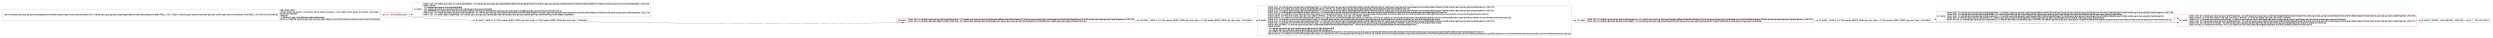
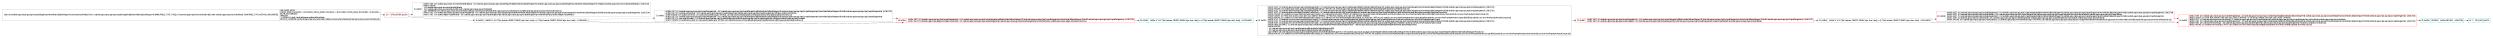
  digraph {
    fontname="Liberation Sans"
    rankdir=LR
    node [color=gray40 fontname="Liberation Sans" shape=record]
    edge [fontname="Liberation Sans"]
    n1 [color=red label="{13\:\ ?|MTH_ENTER_BLOCK\l}"]
    n2 [label="{15\:\ 0x0000|0x0000: IGET  (r0 I:androidx.appcompat.view.ActionMode$Callback) = (r3 I:androidx.appcompat.app.AppCompatDelegateImpl$ActionModeCallbackWrapperV9) androidx.appcompat.app.AppCompatDelegateImpl.ActionModeCallbackWrapperV9.mWrapped androidx.appcompat.view.ActionMode$Callback  (LINE:2723)\l0x0002: INVOKE  \l  (r0 I:androidx.appcompat.view.ActionMode$Callback)\l  (r4 I:androidx.appcompat.view.ActionMode A[D('mode' androidx.appcompat.view.ActionMode)])\l type: INTERFACE call: androidx.appcompat.view.ActionMode.Callback.onDestroyActionMode(androidx.appcompat.view.ActionMode):void A[MD:(androidx.appcompat.view.ActionMode):void (m)]\l0x0005: IGET  (r0 I:androidx.appcompat.app.AppCompatDelegateImpl) = (r3 I:androidx.appcompat.app.AppCompatDelegateImpl$ActionModeCallbackWrapperV9) androidx.appcompat.app.AppCompatDelegateImpl.ActionModeCallbackWrapperV9.this$0 androidx.appcompat.app.AppCompatDelegateImpl  (LINE:2724)\l0x0007: IGET  (r0 I:android.widget.PopupWindow) = (r0 I:androidx.appcompat.app.AppCompatDelegateImpl) androidx.appcompat.app.AppCompatDelegateImpl.mActionModePopup android.widget.PopupWindow \l}"]
    n3 [label="{16\:\ 0x0009|0x0009: IF  (r0 I:??[int, boolean, OBJECT, ARRAY, byte, short, char]) == (0 ??[int, boolean, OBJECT, ARRAY, byte, short, char])  \-\> B:18:0x001a \l}"]
+   n4 [label="{17\:\ 0x000b|0x000b: IGET  (r0 I:androidx.appcompat.app.AppCompatDelegateImpl) = (r3 I:androidx.appcompat.app.AppCompatDelegateImpl$ActionModeCallbackWrapperV9) androidx.appcompat.app.AppCompatDelegateImpl.ActionModeCallbackWrapperV9.this$0 androidx.appcompat.app.AppCompatDelegateImpl  (LINE:2725)\l0x000d: IGET  (r0 I:android.view.Window) = (r0 I:androidx.appcompat.app.AppCompatDelegateImpl) androidx.appcompat.app.AppCompatDelegateImpl.mWindow android.view.Window \l0x000f: INVOKE  (r0 I:android.view.View) = (r0 I:android.view.Window) type: VIRTUAL call: android.view.Window.getDecorView():android.view.View A[MD:():android.view.View (c)]\l0x0013: IGET  (r1 I:androidx.appcompat.app.AppCompatDelegateImpl) = (r3 I:androidx.appcompat.app.AppCompatDelegateImpl$ActionModeCallbackWrapperV9) androidx.appcompat.app.AppCompatDelegateImpl.ActionModeCallbackWrapperV9.this$0 androidx.appcompat.app.AppCompatDelegateImpl \l0x0015: IGET  (r1 I:java.lang.Runnable) = (r1 I:androidx.appcompat.app.AppCompatDelegateImpl) androidx.appcompat.app.AppCompatDelegateImpl.mShowActionModePopup java.lang.Runnable \l0x0017: INVOKE  (r0 I:android.view.View), (r1 I:java.lang.Runnable) type: VIRTUAL call: android.view.View.removeCallbacks(java.lang.Runnable):boolean A[MD:(java.lang.Runnable):boolean (c)]\l}"]
    n5 [color=red label="{18\:\ 0x001a|0x001a: IGET  (r0 I:androidx.appcompat.app.AppCompatDelegateImpl) = (r3 I:androidx.appcompat.app.AppCompatDelegateImpl$ActionModeCallbackWrapperV9) androidx.appcompat.app.AppCompatDelegateImpl.ActionModeCallbackWrapperV9.this$0 androidx.appcompat.app.AppCompatDelegateImpl  (LINE:2728)\l0x001c: IGET  (r0 I:androidx.appcompat.widget.ActionBarContextView) = (r0 I:androidx.appcompat.app.AppCompatDelegateImpl) androidx.appcompat.app.AppCompatDelegateImpl.mActionModeView androidx.appcompat.widget.ActionBarContextView \l}"]
    n6 [color=teal label="{19\:\ 0x001e|0x001e: IF  (r0 I:??[int, boolean, OBJECT, ARRAY, byte, short, char]) == (0 ??[int, boolean, OBJECT, ARRAY, byte, short, char])  \-\> B:21:0x0040 \l}"]
    n7 [label="{20\:\ 0x0020|0x0020: IGET  (r0 I:androidx.appcompat.app.AppCompatDelegateImpl) = (r3 I:androidx.appcompat.app.AppCompatDelegateImpl$ActionModeCallbackWrapperV9) androidx.appcompat.app.AppCompatDelegateImpl.ActionModeCallbackWrapperV9.this$0 androidx.appcompat.app.AppCompatDelegateImpl  (LINE:2729)\l0x0022: INVOKE  (r0 I:androidx.appcompat.app.AppCompatDelegateImpl) type: VIRTUAL call: androidx.appcompat.app.AppCompatDelegateImpl.endOnGoingFadeAnimation():void A[MD:():void (m)]\l0x0025: IGET  (r0 I:androidx.appcompat.app.AppCompatDelegateImpl) = (r3 I:androidx.appcompat.app.AppCompatDelegateImpl$ActionModeCallbackWrapperV9) androidx.appcompat.app.AppCompatDelegateImpl.ActionModeCallbackWrapperV9.this$0 androidx.appcompat.app.AppCompatDelegateImpl  (LINE:2730)\l0x0027: IGET  (r1 I:androidx.appcompat.widget.ActionBarContextView) = (r0 I:androidx.appcompat.app.AppCompatDelegateImpl) androidx.appcompat.app.AppCompatDelegateImpl.mActionModeView androidx.appcompat.widget.ActionBarContextView \l0x0029: INVOKE  (r1 I:androidx.core.view.ViewPropertyAnimatorCompat) = (r1 I:android.view.View) type: STATIC call: androidx.core.view.ViewCompat.animate(android.view.View):androidx.core.view.ViewPropertyAnimatorCompat A[MD:(android.view.View):androidx.core.view.ViewPropertyAnimatorCompat (m)]\l0x002d: CONST  (r2 I:??[int, float, boolean, short, byte, char, OBJECT, ARRAY]) = (0 ??[int, float, boolean, short, byte, char, OBJECT, ARRAY]) \l0x002e: INVOKE  (r1 I:androidx.core.view.ViewPropertyAnimatorCompat) = (r1 I:androidx.core.view.ViewPropertyAnimatorCompat), (r2 I:float) type: VIRTUAL call: androidx.core.view.ViewPropertyAnimatorCompat.alpha(float):androidx.core.view.ViewPropertyAnimatorCompat A[MD:(float):androidx.core.view.ViewPropertyAnimatorCompat (m)]\l0x0032: IPUT  (r1 I:androidx.core.view.ViewPropertyAnimatorCompat), (r0 I:androidx.appcompat.app.AppCompatDelegateImpl) androidx.appcompat.app.AppCompatDelegateImpl.mFadeAnim androidx.core.view.ViewPropertyAnimatorCompat \l0x0034: IGET  (r0 I:androidx.appcompat.app.AppCompatDelegateImpl) = (r3 I:androidx.appcompat.app.AppCompatDelegateImpl$ActionModeCallbackWrapperV9) androidx.appcompat.app.AppCompatDelegateImpl.ActionModeCallbackWrapperV9.this$0 androidx.appcompat.app.AppCompatDelegateImpl  (LINE:2731)\l0x0036: IGET  (r0 I:androidx.core.view.ViewPropertyAnimatorCompat) = (r0 I:androidx.appcompat.app.AppCompatDelegateImpl) androidx.appcompat.app.AppCompatDelegateImpl.mFadeAnim androidx.core.view.ViewPropertyAnimatorCompat \l0x0038: NEW_INSTANCE  (r1 I:androidx.appcompat.app.AppCompatDelegateImpl$ActionModeCallbackWrapperV9$1) =  androidx.appcompat.app.AppCompatDelegateImpl$ActionModeCallbackWrapperV9$1 \l0x003a: INVOKE  \l  (r1 I:androidx.appcompat.app.AppCompatDelegateImpl$ActionModeCallbackWrapperV9$1)\l  (r3 I:androidx.appcompat.app.AppCompatDelegateImpl$ActionModeCallbackWrapperV9)\l type: DIRECT call: androidx.appcompat.app.AppCompatDelegateImpl.ActionModeCallbackWrapperV9.1.\<init\>(androidx.appcompat.app.AppCompatDelegateImpl$ActionModeCallbackWrapperV9):void A[MD:(androidx.appcompat.app.AppCompatDelegateImpl$ActionModeCallbackWrapperV9):void (m)]\l0x003d: INVOKE  (r0 I:androidx.core.view.ViewPropertyAnimatorCompat), (r1 I:androidx.core.view.ViewPropertyAnimatorListener) type: VIRTUAL call: androidx.core.view.ViewPropertyAnimatorCompat.setListener(androidx.core.view.ViewPropertyAnimatorListener):androidx.core.view.ViewPropertyAnimatorCompat A[MD:(androidx.core.view.ViewPropertyAnimatorListener):androidx.core.view.ViewPropertyAnimatorCompat (m)]\l}"]
    n8 [color=red label="{21\:\ 0x0040|0x0040: IGET  (r0 I:androidx.appcompat.app.AppCompatDelegateImpl) = (r3 I:androidx.appcompat.app.AppCompatDelegateImpl$ActionModeCallbackWrapperV9) androidx.appcompat.app.AppCompatDelegateImpl.ActionModeCallbackWrapperV9.this$0 androidx.appcompat.app.AppCompatDelegateImpl  (LINE:2747)\l0x0042: IGET  (r0 I:androidx.appcompat.app.AppCompatCallback) = (r0 I:androidx.appcompat.app.AppCompatDelegateImpl) androidx.appcompat.app.AppCompatDelegateImpl.mAppCompatCallback androidx.appcompat.app.AppCompatCallback \l}"]
    n9 [label="{22\:\ 0x0044|0x0044: IF  (r0 I:??[int, boolean, OBJECT, ARRAY, byte, short, char]) == (0 ??[int, boolean, OBJECT, ARRAY, byte, short, char])  \-\> B:24:0x0051 \l}"]
    n10 [color=red label="{23\:\ 0x0046|0x0046: IGET  (r0 I:androidx.appcompat.app.AppCompatDelegateImpl) = (r3 I:androidx.appcompat.app.AppCompatDelegateImpl$ActionModeCallbackWrapperV9) androidx.appcompat.app.AppCompatDelegateImpl.ActionModeCallbackWrapperV9.this$0 androidx.appcompat.app.AppCompatDelegateImpl  (LINE:2748)\l0x0048: IGET  (r0 I:androidx.appcompat.app.AppCompatCallback) = (r0 I:androidx.appcompat.app.AppCompatDelegateImpl) androidx.appcompat.app.AppCompatDelegateImpl.mAppCompatCallback androidx.appcompat.app.AppCompatCallback \l0x004a: IGET  (r1 I:androidx.appcompat.app.AppCompatDelegateImpl) = (r3 I:androidx.appcompat.app.AppCompatDelegateImpl$ActionModeCallbackWrapperV9) androidx.appcompat.app.AppCompatDelegateImpl.ActionModeCallbackWrapperV9.this$0 androidx.appcompat.app.AppCompatDelegateImpl \l0x004c: IGET  (r1 I:androidx.appcompat.view.ActionMode) = (r1 I:androidx.appcompat.app.AppCompatDelegateImpl) androidx.appcompat.app.AppCompatDelegateImpl.mActionMode androidx.appcompat.view.ActionMode \l0x004e: INVOKE  (r0 I:androidx.appcompat.app.AppCompatCallback), (r1 I:androidx.appcompat.view.ActionMode) type: INTERFACE call: androidx.appcompat.app.AppCompatCallback.onSupportActionModeFinished(androidx.appcompat.view.ActionMode):void A[MD:(androidx.appcompat.view.ActionMode):void (m)]\l}"]
    n11 [color=red label="{24\:\ 0x0051|0x0051: IGET  (r0 I:androidx.appcompat.app.AppCompatDelegateImpl) = (r3 I:androidx.appcompat.app.AppCompatDelegateImpl$ActionModeCallbackWrapperV9) androidx.appcompat.app.AppCompatDelegateImpl.ActionModeCallbackWrapperV9.this$0 androidx.appcompat.app.AppCompatDelegateImpl  (LINE:2750)\l0x0053: CONST  (r1 I:??[int, float, boolean, short, byte, char, OBJECT, ARRAY]) = (0 ??[int, float, boolean, short, byte, char, OBJECT, ARRAY]) \l0x0054: IPUT  (r1 I:androidx.appcompat.view.ActionMode), (r0 I:androidx.appcompat.app.AppCompatDelegateImpl) androidx.appcompat.app.AppCompatDelegateImpl.mActionMode androidx.appcompat.view.ActionMode \l0x0056: IGET  (r0 I:androidx.appcompat.app.AppCompatDelegateImpl) = (r3 I:androidx.appcompat.app.AppCompatDelegateImpl$ActionModeCallbackWrapperV9) androidx.appcompat.app.AppCompatDelegateImpl.ActionModeCallbackWrapperV9.this$0 androidx.appcompat.app.AppCompatDelegateImpl  (LINE:2751)\l0x0058: IGET  (r0 I:android.view.ViewGroup) = (r0 I:androidx.appcompat.app.AppCompatDelegateImpl) androidx.appcompat.app.AppCompatDelegateImpl.mSubDecor android.view.ViewGroup \l0x005a: INVOKE  (r0 I:android.view.View) type: STATIC call: androidx.core.view.ViewCompat.requestApplyInsets(android.view.View):void A[MD:(android.view.View):void (m)]\l}"]
    n12 [color=teal label="{25\:\ 0x005d|RETURN\l|0x005d: RETURN    (LINE:2752)\l}"]
    n13 [color=teal label="{14\:\ ?|MTH_EXIT_BLOCK\l}"]
    n14 [label="{public void androidx.appcompat.app.AppCompatDelegateImpl.ActionModeCallbackWrapperV9.onDestroyActionMode((r3 'this' I:androidx.appcompat.app.AppCompatDelegateImpl$ActionModeCallbackWrapperV9 A[IMMUTABLE_TYPE, THIS]), (r4 I:androidx.appcompat.view.ActionMode A[D('mode' androidx.appcompat.view.ActionMode), IMMUTABLE_TYPE, METHOD_ARGUMENT]))  | USE_LINES_HINTS\lCROSS_EDGE: B:22:0x0044 \-\> B:24:0x0051, CROSS_EDGE: B:19:0x001e \-\> B:21:0x0040, CROSS_EDGE: B:16:0x0009 \-\> B:18:0x001a\lINLINE_NOT_NEEDED\lDebug Info:\l  \-1 \-0x005d: r4 'mode' Landroidx\/appcompat\/view\/ActionMode;\lMETHOD_OVERRIDE: [androidx.appcompat.view.ActionMode.Callback.onDestroyActionMode(androidx.appcompat.view.ActionMode):void]\l}"]
    n1 -> n2
    n1 -> n3
+   n3 -> n4 [style=dashed]
    n3 -> n5
+   n4 -> n5
    n5 -> n6
    n6 -> n7 [style=dashed]
    n7 -> n8
    n8 -> n9
    n9 -> n10 [style=dashed]
    n9 -> n11
    n10 -> n11
    n11 -> n12
    n12 -> n13
    n14 -> n1
  }
